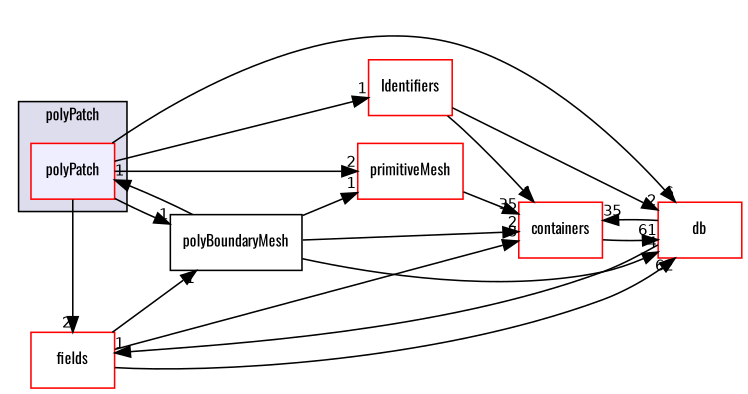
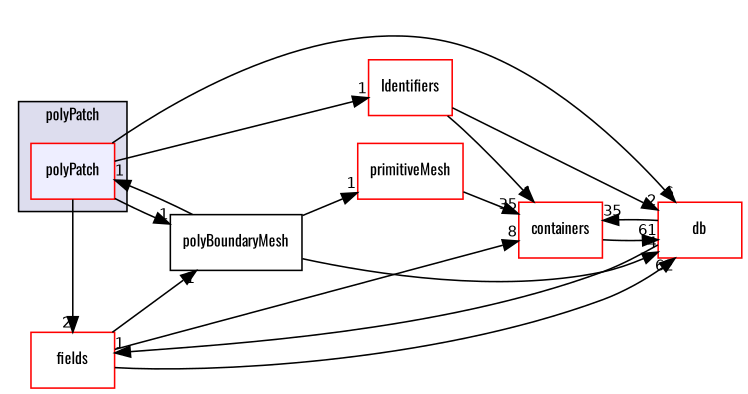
  digraph {
    compound=true
    fontname=Oswald
    rankdir=LR
    node [color=red fontname=Oswald fontsize=10 shape=box]
    edge [fontname=Oswald headlabel=1 labeldistance=1.5 labelfontname=Helvetica labelfontsize=10]
    n1 [fillcolor="#eeeeff" label=polyPatch pencolor=black style=filled]
    n2 [label=fields]
    n3 [label=polyBoundaryMesh color=""]
    n4 [label=primitiveMesh]
    n5 [label=db]
    n6 [label=Identifiers]
    n7 [label=containers]
    subgraph cluster_1 {
      bgcolor="#ddddee"
      fontsize=10
      label=polyPatch
      pencolor=black
      n1
    }
    n1 -> n2 [headlabel=2]
    n1 -> n3
-   n1 -> n4 [headlabel=2]
    n1 -> n5 [headlabel=6]
    n1 -> n6
    n2 -> n3
    n2 -> n5 [headlabel=62]
    n2 -> n7 [headlabel=8]
    n3 -> n1
    n3 -> n4
    n3 -> n5 [headlabel=4]
-   n3 -> n7 [headlabel=2]
    n4 -> n7 [headlabel=35]
    n5 -> n2
    n5 -> n7 [headlabel=35]
    n6 -> n5 [headlabel=2]
    n6 -> n7
    n7 -> n5 [headlabel=61]
  }
